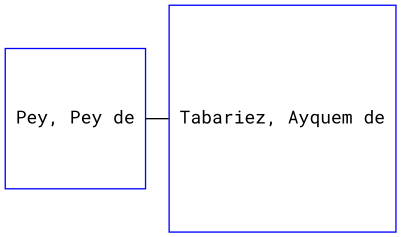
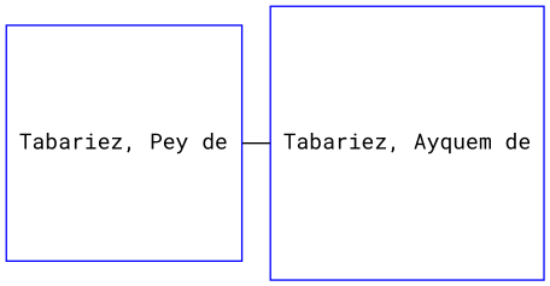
  digraph {
    fontname="Roboto Mono"
    node [color=blue regular=1 shape=box fontname="Roboto Mono"]
-   n1 [label="Pey, Pey de"]
+   n1 [label="Tabariez, Pey de"]
    n2 [label="Tabariez, Ayquem de"]
    subgraph sub_1 {
      rank=same
      n1
      n2
    }
    n1 -> n2 [dir=none fontname="Roboto Mono"]
  }
